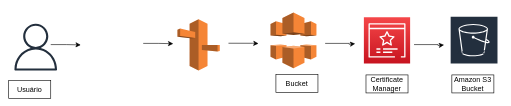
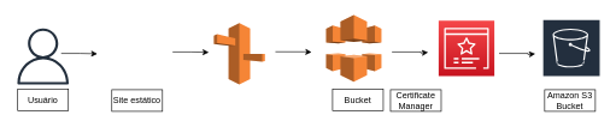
  <mxCell id="0" />
  <mxCell id="1" parent="0" />
  <mxCell id="2" value="Amazon S3" style="sketch=0;outlineConnect=0;fontColor=#232F3E;gradientColor=none;strokeColor=#ffffff;fillColor=#232F3E;dashed=0;verticalLabelPosition=middle;verticalAlign=bottom;align=center;html=1;whiteSpace=wrap;fontSize=10;fontStyle=1;spacing=3;shape=mxgraph.aws4.productIcon;prIcon=mxgraph.aws4.s3;" parent="1" vertex="1"><mxGeometry x="749" y="26" width="80" height="70" as="geometry" /></mxCell>
  <mxCell id="3" value="" style="outlineConnect=0;dashed=0;verticalLabelPosition=bottom;verticalAlign=top;align=center;html=1;shape=mxgraph.aws3.route_53;fillColor=#F58536;gradientColor=none;" parent="1" vertex="1"><mxGeometry x="295" y="31.25" width="70.5" height="85.5" as="geometry" /></mxCell>
  <mxCell id="4" value="" style="sketch=0;points=[[0,0,0],[0.25,0,0],[0.5,0,0],[0.75,0,0],[1,0,0],[0,1,0],[0.25,1,0],[0.5,1,0],[0.75,1,0],[1,1,0],[0,0.25,0],[0,0.5,0],[0,0.75,0],[1,0.25,0],[1,0.5,0],[1,0.75,0]];outlineConnect=0;fontColor=#232F3E;gradientColor=#F54749;gradientDirection=north;fillColor=#C7131F;strokeColor=#ffffff;dashed=0;verticalLabelPosition=bottom;verticalAlign=top;align=center;html=1;fontSize=12;fontStyle=0;aspect=fixed;shape=mxgraph.aws4.resourceIcon;resIcon=mxgraph.aws4.certificate_manager_3;" parent="1" vertex="1"><mxGeometry x="605.5" y="28" width="77" height="77" as="geometry" /></mxCell>
- <mxCell id="5" value="Certificate Manager" style="whiteSpace=wrap;html=1;" parent="1" vertex="1"><mxGeometry x="609" y="124" width="70" height="30" as="geometry" /></mxCell>
+ <mxCell id="5" value="Certificate Manager" style="whiteSpace=wrap;html=1;" parent="1" vertex="1"><mxGeometry x="539" y="124" width="70" height="30" as="geometry" /></mxCell>
  <mxCell id="6" value="" style="outlineConnect=0;dashed=0;verticalLabelPosition=bottom;verticalAlign=top;align=center;html=1;shape=mxgraph.aws3.cloudfront;fillColor=#F58536;gradientColor=none;" parent="1" vertex="1"><mxGeometry x="450" y="20" width="76.5" height="93" as="geometry" /></mxCell>
  <mxCell id="7" value="Bucket" style="whiteSpace=wrap;html=1;" parent="1" vertex="1"><mxGeometry x="459" y="123.5" width="70" height="30" as="geometry" /></mxCell>
  <mxCell id="8" value="" style="shape=image;html=1;verticalAlign=top;verticalLabelPosition=bottom;labelBackgroundColor=#ffffff;imageAspect=0;aspect=fixed;image=https://cdn2.iconfinder.com/data/icons/web-development-and-studio/512/663_Internet_layout_page_site_static-128.png" parent="1" vertex="1"><mxGeometry x="137" y="20" width="104" height="104" as="geometry" /></mxCell>
  <mxCell id="9" value="&lt;font style=&quot;vertical-align: inherit;&quot;&gt;&lt;font style=&quot;vertical-align: inherit;&quot;&gt;Amazon S3 Bucket&lt;/font&gt;&lt;/font&gt;" style="whiteSpace=wrap;html=1;" parent="1" vertex="1"><mxGeometry x="752" y="124" width="70" height="30" as="geometry" /></mxCell>
+ <mxCell id="10" value="Site estático" style="whiteSpace=wrap;html=1;" parent="1" vertex="1"><mxGeometry x="154" y="124" width="70" height="30" as="geometry" /></mxCell>
  <mxCell id="11" style="edgeStyle=orthogonalEdgeStyle;rounded=0;orthogonalLoop=1;jettySize=auto;html=1;" parent="1" edge="1"><mxGeometry relative="1" as="geometry"><mxPoint x="380.005" y="71.25" as="sourcePoint" /><mxPoint x="430" y="71.75" as="targetPoint" /><Array as="points"><mxPoint x="420" y="71.75" /><mxPoint x="420" y="72.75" /></Array></mxGeometry></mxCell>
  <mxCell id="12" style="edgeStyle=orthogonalEdgeStyle;rounded=0;orthogonalLoop=1;jettySize=auto;html=1;" parent="1" edge="1"><mxGeometry relative="1" as="geometry"><mxPoint x="541.005" y="71.5" as="sourcePoint" /><mxPoint x="591" y="72" as="targetPoint" /><Array as="points"><mxPoint x="581" y="72" /><mxPoint x="581" y="73" /></Array></mxGeometry></mxCell>
  <mxCell id="13" style="edgeStyle=orthogonalEdgeStyle;rounded=0;orthogonalLoop=1;jettySize=auto;html=1;" parent="1" edge="1"><mxGeometry relative="1" as="geometry"><mxPoint x="238.005" y="71.5" as="sourcePoint" /><mxPoint x="288" y="72" as="targetPoint" /><Array as="points"><mxPoint x="264" y="71.75" /><mxPoint x="264" y="71.75" /></Array></mxGeometry></mxCell>
  <mxCell id="14" style="edgeStyle=orthogonalEdgeStyle;rounded=0;orthogonalLoop=1;jettySize=auto;html=1;" parent="1" edge="1"><mxGeometry relative="1" as="geometry"><mxPoint x="689.005" y="73.5" as="sourcePoint" /><mxPoint x="739" y="74" as="targetPoint" /><Array as="points"><mxPoint x="729" y="74" /><mxPoint x="729" y="75" /></Array></mxGeometry></mxCell>
  <mxCell id="15" value="" style="sketch=0;outlineConnect=0;fontColor=#232F3E;gradientColor=none;fillColor=#232F3D;strokeColor=none;dashed=0;verticalLabelPosition=bottom;verticalAlign=top;align=center;html=1;fontSize=12;fontStyle=0;aspect=fixed;pointerEvents=1;shape=mxgraph.aws4.user;" vertex="1" parent="1"><mxGeometry x="20" y="38.75" width="78" height="78" as="geometry" /></mxCell>
  <mxCell id="16" style="edgeStyle=orthogonalEdgeStyle;rounded=0;orthogonalLoop=1;jettySize=auto;html=1;" edge="1" parent="1"><mxGeometry relative="1" as="geometry"><mxPoint x="84.005" y="73.5" as="sourcePoint" /><mxPoint x="134" y="74" as="targetPoint" /><Array as="points"><mxPoint x="110" y="73.75" /><mxPoint x="110" y="73.75" /></Array></mxGeometry></mxCell>
- <mxCell id="17" value="&lt;font style=&quot;vertical-align: inherit;&quot;&gt;&lt;font style=&quot;vertical-align: inherit;&quot;&gt;Usuário&lt;/font&gt;&lt;/font&gt;" style="whiteSpace=wrap;html=1;" vertex="1" parent="1"><mxGeometry x="14" y="133.5" width="70" height="30" as="geometry" /></mxCell>
+ <mxCell id="17" value="&lt;font style=&quot;vertical-align: inherit;&quot;&gt;&lt;font style=&quot;vertical-align: inherit;&quot;&gt;Usuário&lt;/font&gt;&lt;/font&gt;" style="whiteSpace=wrap;html=1;" vertex="1" parent="1"><mxGeometry x="24" y="123.5" width="70" height="30" as="geometry" /></mxCell>
